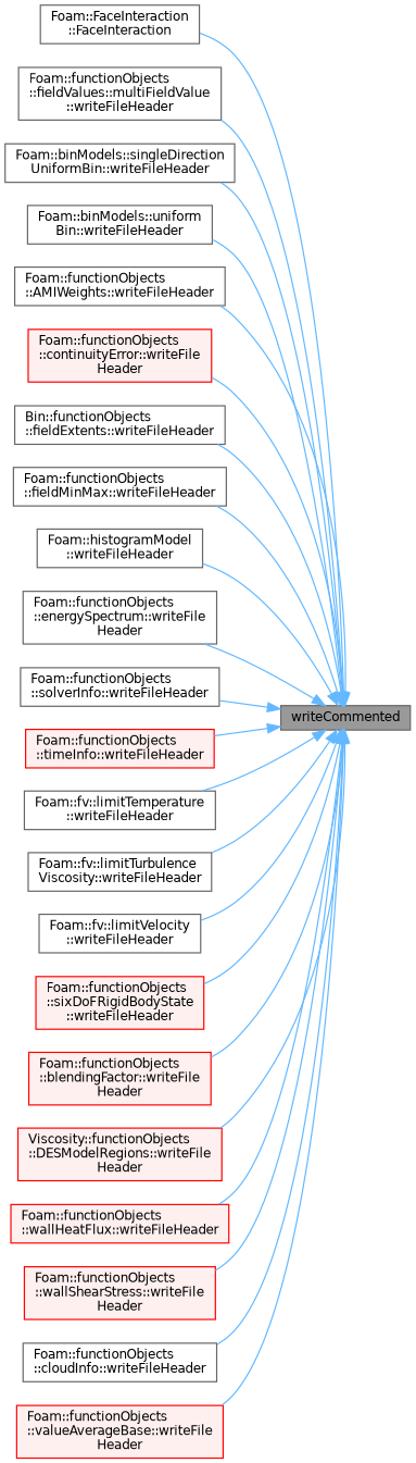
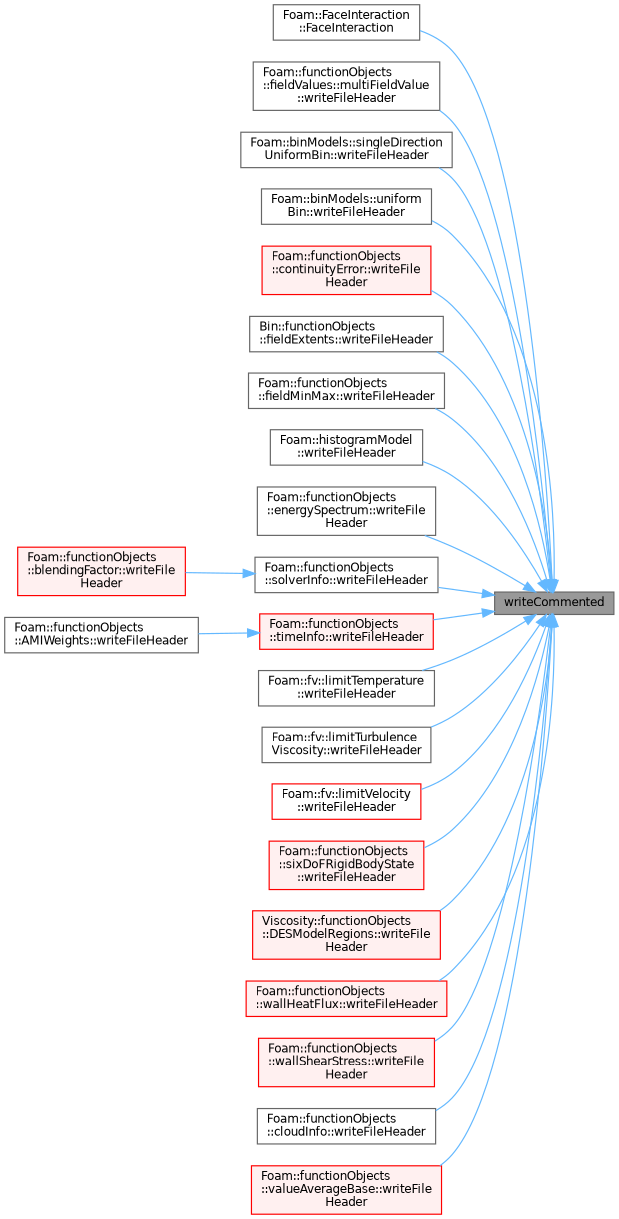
  digraph {
    rankdir=RL
    node [color=grey40 fillcolor=white fontname=Helvetica fontsize=10 shape=box style=filled]
    edge [color=steelblue1 dir=back fontname=Helvetica fontsize=10 labelfontname=Helvetica labelfontsize=10 style=solid]
    n1 [color=gray40 fillcolor=grey60 fontcolor=black height=0.2 label=writeCommented width=0.4]
    n2 [height=0.2 label="Foam::FaceInteraction\l::FaceInteraction" width=0.4]
    n3 [height=0.2 label="Foam::functionObjects\l::fieldValues::multiFieldValue\l::writeFileHeader" width=0.4]
    n4 [height=0.2 label="Foam::binModels::singleDirection\lUniformBin::writeFileHeader" width=0.4]
    n5 [height=0.2 label="Foam::binModels::uniform\lBin::writeFileHeader" width=0.4]
    n6 [height=0.2 label="Foam::functionObjects\l::AMIWeights::writeFileHeader" width=0.4]
    n7 [color=red fillcolor="#FFF0F0" height=0.2 label="Foam::functionObjects\l::continuityError::writeFile\lHeader" width=0.4]
    n8 [height=0.2 label="Bin::functionObjects\l::fieldExtents::writeFileHeader" width=0.4]
    n9 [height=0.2 label="Foam::functionObjects\l::fieldMinMax::writeFileHeader" width=0.4]
    n10 [height=0.2 label="Foam::histogramModel\l::writeFileHeader" width=0.4]
    n11 [height=0.2 label="Foam::functionObjects\l::energySpectrum::writeFile\lHeader" width=0.4]
    n12 [height=0.2 label="Foam::functionObjects\l::solverInfo::writeFileHeader" width=0.4]
    n13 [color=red fillcolor="#FFF0F0" height=0.2 label="Foam::functionObjects\l::timeInfo::writeFileHeader" width=0.4]
    n14 [height=0.2 label="Foam::fv::limitTemperature\l::writeFileHeader" width=0.4]
    n15 [height=0.2 label="Foam::fv::limitTurbulence\lViscosity::writeFileHeader" width=0.4]
-   n16 [height=0.2 label="Foam::fv::limitVelocity\l::writeFileHeader" width=0.4]
+   n16 [color=red height=0.2 label="Foam::fv::limitVelocity\l::writeFileHeader" width=0.4]
    n17 [color=red fillcolor="#FFF0F0" height=0.2 label="Foam::functionObjects\l::sixDoFRigidBodyState\l::writeFileHeader" width=0.4]
    n18 [color=red fillcolor="#FFF0F0" height=0.2 label="Foam::functionObjects\l::blendingFactor::writeFile\lHeader" width=0.4]
    n19 [color=red fillcolor="#FFF0F0" height=0.2 label="Viscosity::functionObjects\l::DESModelRegions::writeFile\lHeader" width=0.4]
    n20 [color=red fillcolor="#FFF0F0" height=0.2 label="Foam::functionObjects\l::wallHeatFlux::writeFileHeader" width=0.4]
    n21 [color=red fillcolor="#FFF0F0" height=0.2 label="Foam::functionObjects\l::wallShearStress::writeFile\lHeader" width=0.4]
    n22 [height=0.2 label="Foam::functionObjects\l::cloudInfo::writeFileHeader" width=0.4]
    n23 [color=red fillcolor="#FFF0F0" height=0.2 label="Foam::functionObjects\l::valueAverageBase::writeFile\lHeader" width=0.4]
    n1 -> n2
    n1 -> n3
    n1 -> n4
    n1 -> n5
-   n1 -> n6
+   n13 -> n6
    n1 -> n7
    n1 -> n8
    n1 -> n9
    n1 -> n10
    n1 -> n11
    n1 -> n12
    n1 -> n13
    n1 -> n14
    n1 -> n15
    n1 -> n16
    n1 -> n17
-   n1 -> n18
+   n12 -> n18
    n1 -> n19
    n1 -> n20
    n1 -> n21
    n1 -> n22
    n1 -> n23
  }
